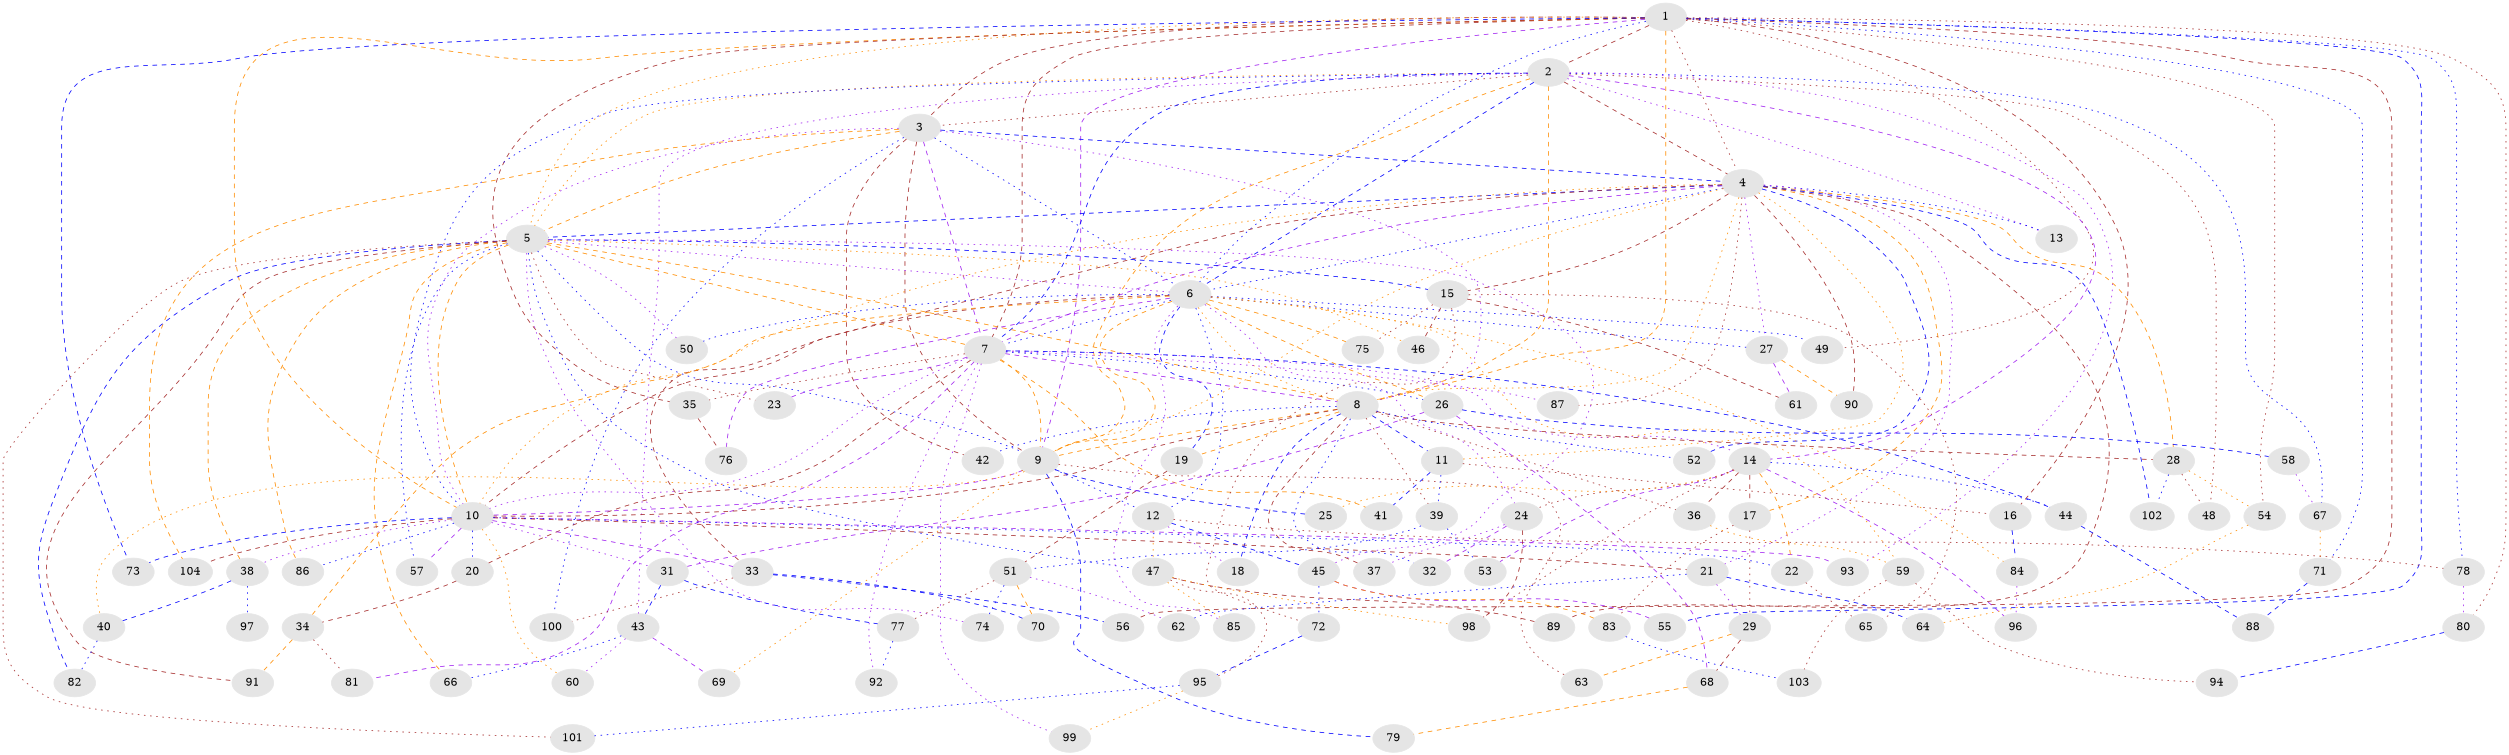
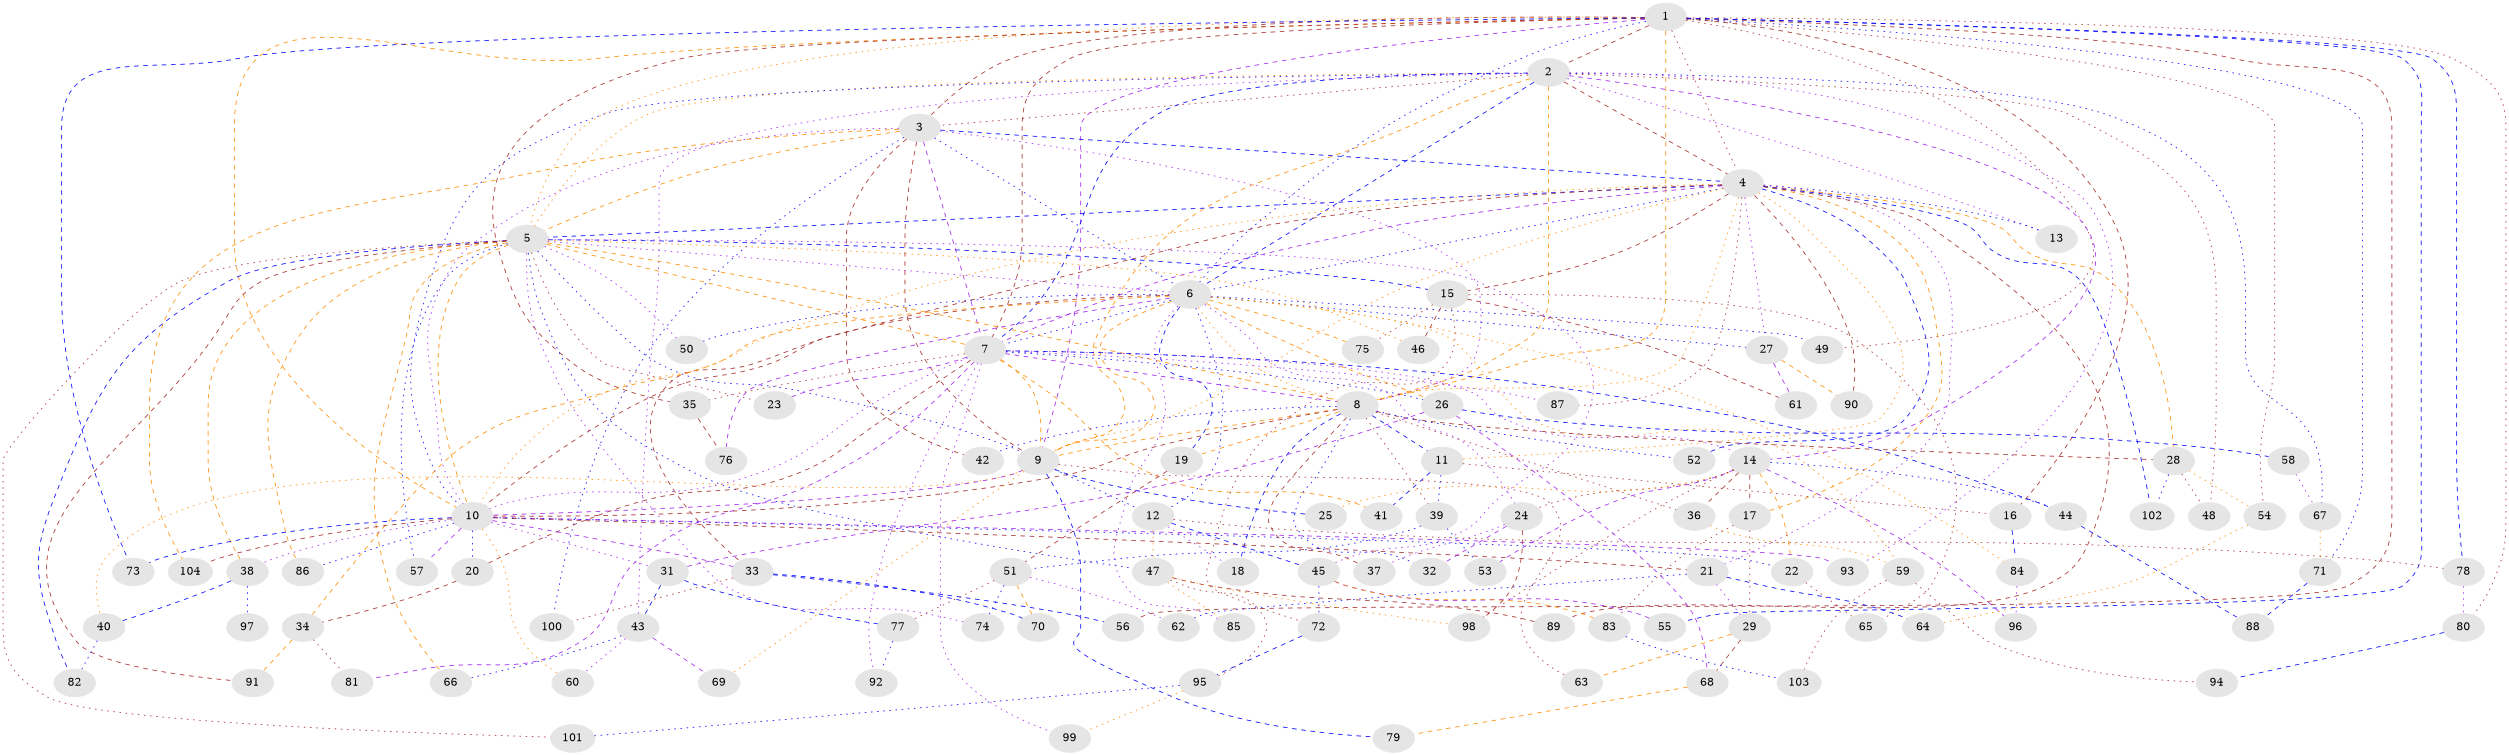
  graph {
    node [color=gray90 style=filled]
    edge [color=blue style=dotted]
    1
    2
    3
    4
    5
    6
    7
    8
    9
    10
    16
    35
    49
    54
    55
    56
    71
    73
    78
    80
    13
    14
    43
    48
    67
    93
    42
    100
    104
    11
    15
    17
    21
    27
    28
    33
    52
    87
    89
    90
    102
    23
    38
    45
    46
    47
    50
    57
    66
    74
    82
    86
    91
    101
    12
    19
    24
    26
    34
    59
    75
    76
    84
    85
    20
    41
    44
    81
    92
    99
    18
    32
    36
    37
    39
    25
    40
    63
    69
    79
    22
    31
    60
    64
    88
    94
    53
    96
    98
    61
    65
    72
    29
    83
    62
    70
    97
    95
    51
    58
    68
    103
    77
    1 -- 2 [color=brown style=dashed]
    1 -- 3 [color=brown style=dashed]
    1 -- 4 [color=brown]
    1 -- 5 [color=darkorange]
    1 -- 6
    1 -- 7 [color=brown style=dashed]
    1 -- 8 [color=darkorange style=dashed]
    1 -- 9 [color=purple style=dashed]
    1 -- 10 [color=darkorange style=dashed]
    1 -- 16 [color=brown style=dashed]
    1 -- 35 [color=brown style=dashed]
    1 -- 49 [color=brown]
    1 -- 54 [color=brown]
    1 -- 55 [style=dashed]
    1 -- 56 [color=brown style=dashed]
    1 -- 71
    1 -- 73 [style=dashed]
-   1 -- 78
+   1 -- 78 [style=dashed]
    1 -- 80 [color=brown]
    2 -- 3 [color=brown]
    2 -- 4 [color=brown style=dashed]
    2 -- 5 [color=darkorange]
    2 -- 6 [style=dashed]
    2 -- 7 [style=dashed]
    2 -- 8 [color=darkorange style=dashed]
    2 -- 9 [color=darkorange style=dashed]
    2 -- 10
    2 -- 13 [color=purple]
    2 -- 14 [color=purple style=dashed]
    2 -- 43 [color=purple]
    2 -- 48 [color=brown]
    2 -- 67
    2 -- 93 [color=purple]
    3 -- 4 [style=dashed]
    3 -- 5 [color=darkorange style=dashed]
    3 -- 6
    3 -- 7 [color=purple style=dashed]
    3 -- 8 [color=purple]
    3 -- 9 [color=brown style=dashed]
    3 -- 10 [color=purple]
    3 -- 42 [color=brown style=dashed]
    3 -- 100
    3 -- 104 [color=darkorange style=dashed]
    4 -- 5 [style=dashed]
    4 -- 6
    4 -- 7 [color=purple style=dashed]
    4 -- 8 [color=darkorange]
    4 -- 9 [color=darkorange]
    4 -- 10 [color=darkorange]
    4 -- 13
    4 -- 11 [color=darkorange]
    4 -- 15 [color=brown style=dashed]
    4 -- 17 [color=darkorange style=dashed]
    4 -- 21 [color=purple]
    4 -- 27 [color=purple]
    4 -- 28 [color=darkorange style=dashed]
    4 -- 33 [color=brown style=dashed]
    4 -- 52 [style=dashed]
    4 -- 87 [color=brown]
    4 -- 89 [color=brown style=dashed]
    4 -- 90 [color=brown style=dashed]
    4 -- 102 [style=dashed]
    5 -- 6 [color=purple]
    5 -- 7 [color=darkorange style=dashed]
    5 -- 8 [color=darkorange style=dashed]
    5 -- 9
    5 -- 10 [color=darkorange style=dashed]
    5 -- 15 [style=dashed]
    5 -- 23 [color=brown]
    5 -- 38 [color=darkorange style=dashed]
    5 -- 45 [color=purple]
    5 -- 46 [color=darkorange]
    5 -- 47
    5 -- 50 [color=purple]
    5 -- 57
    5 -- 66 [color=darkorange style=dashed]
    5 -- 74 [color=purple]
    5 -- 82 [style=dashed]
    5 -- 86 [color=darkorange style=dashed]
    5 -- 91 [color=brown style=dashed]
    5 -- 101 [color=brown]
    6 -- 7
    6 -- 8 [color=darkorange]
    6 -- 9 [color=darkorange style=dashed]
    6 -- 10 [color=brown style=dashed]
    6 -- 49
    6 -- 27
    6 -- 50
    6 -- 12
    6 -- 19 [style=dashed]
    6 -- 24 [color=purple]
    6 -- 26 [color=darkorange style=dashed]
    6 -- 34 [color=darkorange style=dashed]
    6 -- 59 [color=darkorange]
    6 -- 75 [color=darkorange style=dashed]
    6 -- 76 [color=purple style=dashed]
    6 -- 84 [color=darkorange]
    6 -- 85 [color=purple]
    7 -- 8 [color=purple style=dashed]
    7 -- 9 [color=darkorange style=dashed]
    7 -- 10 [color=purple]
    7 -- 35 [color=brown]
    7 -- 14 [color=purple]
    7 -- 87 [color=purple]
    7 -- 23 [color=purple style=dashed]
    7 -- 26
    7 -- 20 [color=brown style=dashed]
    7 -- 41 [color=darkorange style=dashed]
    7 -- 44 [style=dashed]
    7 -- 81 [color=purple style=dashed]
    7 -- 92 [color=purple]
    7 -- 99 [color=purple]
    8 -- 9 [color=darkorange style=dashed]
    8 -- 10 [color=brown style=dashed]
    8 -- 42
    8 -- 11 [style=dashed]
    8 -- 28 [color=brown style=dashed]
    8 -- 52
    8 -- 19 [color=darkorange style=dashed]
    8 -- 18 [style=dashed]
    8 -- 32
    8 -- 36 [color=brown]
    8 -- 37 [color=brown style=dashed]
    8 -- 39 [color=brown]
    9 -- 10 [color=purple style=dashed]
    9 -- 12
    9 -- 25 [style=dashed]
    9 -- 40 [color=darkorange]
    9 -- 63 [color=brown]
    9 -- 69 [color=darkorange]
    9 -- 79 [style=dashed]
    10 -- 73 [style=dashed]
    10 -- 93 [color=purple style=dashed]
    10 -- 104 [color=brown style=dashed]
    10 -- 21 [color=brown style=dashed]
    10 -- 33 [color=purple style=dashed]
    10 -- 38 [color=purple]
    10 -- 57 [color=purple style=dashed]
    10 -- 86
    10 -- 20
    10 -- 22
    10 -- 31 [color=purple]
    10 -- 60 [color=darkorange]
    16 -- 84 [style=dashed]
    35 -- 76 [color=brown style=dashed]
    54 -- 64 [color=darkorange]
    71 -- 88 [style=dashed]
    78 -- 80 [color=purple]
    80 -- 94 [style=dashed]
    14 -- 17 [color=brown style=dashed]
    14 -- 24 [color=brown]
    14 -- 44
    14 -- 36 [color=brown style=dashed]
    14 -- 25 [color=darkorange]
    14 -- 22 [color=darkorange style=dashed]
    14 -- 53 [color=purple style=dashed]
    14 -- 96 [color=purple style=dashed]
    14 -- 98 [color=brown]
    43 -- 66
    43 -- 69 [color=purple style=dashed]
    43 -- 60 [color=purple]
    67 -- 71 [color=darkorange]
    11 -- 16 [color=brown]
    11 -- 41 [style=dashed]
    11 -- 39
    15 -- 46 [color=brown style=dashed]
    15 -- 75 [color=brown]
    15 -- 61 [color=brown style=dashed]
    15 -- 65 [color=brown]
    15 -- 72 [color=brown]
    17 -- 29 [color=brown]
    17 -- 83 [color=brown]
    21 -- 64 [style=dashed]
    21 -- 29 [color=purple]
    21 -- 62
    27 -- 90 [color=darkorange style=dashed]
    27 -- 61 [color=purple style=dashed]
    28 -- 54 [color=darkorange]
    28 -- 48 [color=brown]
    28 -- 102
    33 -- 56 [style=dashed]
    33 -- 100 [color=brown]
    33 -- 70 [style=dashed]
    38 -- 40 [style=dashed]
    38 -- 97
    45 -- 55 [color=purple style=dashed]
    45 -- 72
    45 -- 83 [color=darkorange style=dashed]
    47 -- 89 [color=brown style=dashed]
    47 -- 85 [color=darkorange]
    47 -- 98 [color=darkorange]
    47 -- 95 [color=brown]
    12 -- 78 [color=brown]
    12 -- 45 [style=dashed]
    12 -- 47 [color=darkorange]
    12 -- 18 [color=purple]
    19 -- 51 [color=brown style=dashed]
    24 -- 32 [color=purple style=dashed]
    24 -- 37 [color=purple]
    24 -- 98 [color=brown style=dashed]
    26 -- 31 [color=purple style=dashed]
    26 -- 58 [style=dashed]
    26 -- 68 [color=purple style=dashed]
    34 -- 91 [color=darkorange style=dashed]
    34 -- 81 [color=brown]
    59 -- 94 [color=brown]
    59 -- 103 [color=brown]
    84 -- 96 [color=purple]
    20 -- 34 [color=brown style=dashed]
    44 -- 88 [style=dashed]
    36 -- 59 [color=darkorange]
    39 -- 53
    39 -- 51
    40 -- 82
    22 -- 65 [color=brown]
    31 -- 43 [style=dashed]
    31 -- 77 [style=dashed]
    72 -- 95 [style=dashed]
    29 -- 63 [color=darkorange style=dashed]
    29 -- 68 [color=brown style=dashed]
    83 -- 103
    95 -- 101
    95 -- 99 [color=darkorange]
    51 -- 74
    51 -- 62 [color=purple]
    51 -- 70 [color=darkorange style=dashed]
    51 -- 77 [color=brown]
    58 -- 67 [color=purple]
    68 -- 79 [color=darkorange style=dashed]
    77 -- 92
  }
